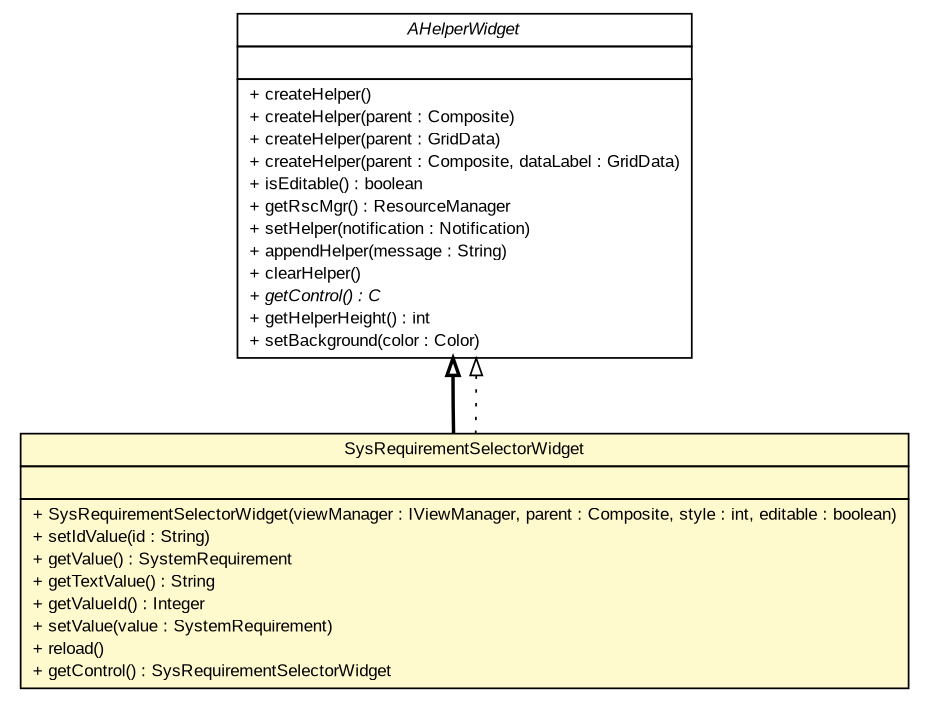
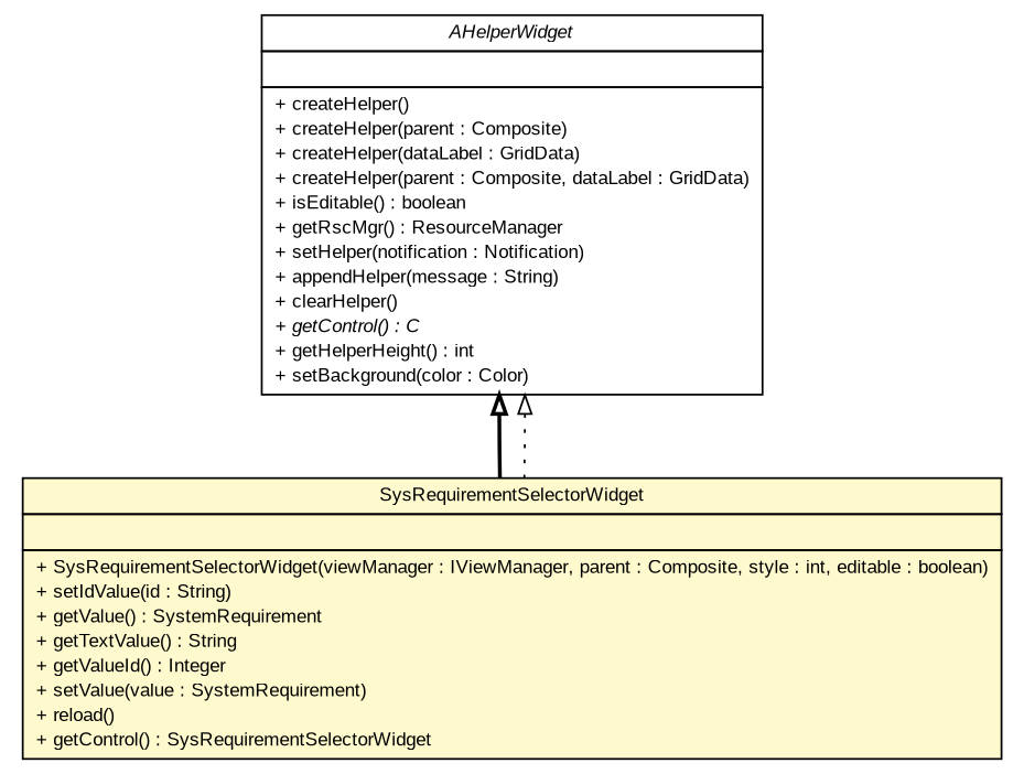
  digraph {
    nodesep=0.25
    ranksep=0.5
    node [fontcolor=black fontname=arial fontsize=10.0 shape=plaintext]
    edge [arrowtail=empty dir=back fontname=arial fontsize=10 headport=p labelfontname=arial labelfontsize=10 tailport=p]
-   n1 [label=<<table title="gov.sandia.cf.parts.widgets.AHelperWidget" border="0" cellborder="1" cellspacing="0" cellpadding="2" port="p" href="./AHelperWidget.html"> 		<tr><td><table border="0" cellspacing="0" cellpadding="1"> <tr><td align="center" balign="center"><font face="arial italic"> AHelperWidget </font></td></tr> 		</table></td></tr> 		<tr><td><table border="0" cellspacing="0" cellpadding="1"> <tr><td align="left" balign="left">  </td></tr> 		</table></td></tr> 		<tr><td><table border="0" cellspacing="0" cellpadding="1"> <tr><td align="left" balign="left"> + createHelper() </td></tr> <tr><td align="left" balign="left"> + createHelper(parent : Composite) </td></tr> <tr><td align="left" balign="left"> + createHelper(parent : GridData) </td></tr> <tr><td align="left" balign="left"> + createHelper(parent : Composite, dataLabel : GridData) </td></tr> <tr><td align="left" balign="left"> + isEditable() : boolean </td></tr> <tr><td align="left" balign="left"> + getRscMgr() : ResourceManager </td></tr> <tr><td align="left" balign="left"> + setHelper(notification : Notification) </td></tr> <tr><td align="left" balign="left"> + appendHelper(message : String) </td></tr> <tr><td align="left" balign="left"> + clearHelper() </td></tr> <tr><td align="left" balign="left"><font face="arial italic" point-size="10.0"> + getControl() : C </font></td></tr> <tr><td align="left" balign="left"> + getHelperHeight() : int </td></tr> <tr><td align="left" balign="left"> + setBackground(color : Color) </td></tr> 		</table></td></tr> 		</table>>]
+   n1 [label=<<table title="gov.sandia.cf.parts.widgets.AHelperWidget" border="0" cellborder="1" cellspacing="0" cellpadding="2" port="p" href="./AHelperWidget.html"> 		<tr><td><table border="0" cellspacing="0" cellpadding="1"> <tr><td align="center" balign="center"><font face="arial italic"> AHelperWidget </font></td></tr> 		</table></td></tr> 		<tr><td><table border="0" cellspacing="0" cellpadding="1"> <tr><td align="left" balign="left">  </td></tr> 		</table></td></tr> 		<tr><td><table border="0" cellspacing="0" cellpadding="1"> <tr><td align="left" balign="left"> + createHelper() </td></tr> <tr><td align="left" balign="left"> + createHelper(parent : Composite) </td></tr> <tr><td align="left" balign="left"> + createHelper(dataLabel : GridData) </td></tr> <tr><td align="left" balign="left"> + createHelper(parent : Composite, dataLabel : GridData) </td></tr> <tr><td align="left" balign="left"> + isEditable() : boolean </td></tr> <tr><td align="left" balign="left"> + getRscMgr() : ResourceManager </td></tr> <tr><td align="left" balign="left"> + setHelper(notification : Notification) </td></tr> <tr><td align="left" balign="left"> + appendHelper(message : String) </td></tr> <tr><td align="left" balign="left"> + clearHelper() </td></tr> <tr><td align="left" balign="left"><font face="arial italic" point-size="10.0"> + getControl() : C </font></td></tr> <tr><td align="left" balign="left"> + getHelperHeight() : int </td></tr> <tr><td align="left" balign="left"> + setBackground(color : Color) </td></tr> 		</table></td></tr> 		</table>>]
    n2 [label=<<table title="gov.sandia.cf.parts.widgets.SysRequirementSelectorWidget" border="0" cellborder="1" cellspacing="0" cellpadding="2" port="p" bgcolor="lemonChiffon" href="./SysRequirementSelectorWidget.html"> 		<tr><td><table border="0" cellspacing="0" cellpadding="1"> <tr><td align="center" balign="center"> SysRequirementSelectorWidget </td></tr> 		</table></td></tr> 		<tr><td><table border="0" cellspacing="0" cellpadding="1"> <tr><td align="left" balign="left">  </td></tr> 		</table></td></tr> 		<tr><td><table border="0" cellspacing="0" cellpadding="1"> <tr><td align="left" balign="left"> + SysRequirementSelectorWidget(viewManager : IViewManager, parent : Composite, style : int, editable : boolean) </td></tr> <tr><td align="left" balign="left"> + setIdValue(id : String) </td></tr> <tr><td align="left" balign="left"> + getValue() : SystemRequirement </td></tr> <tr><td align="left" balign="left"> + getTextValue() : String </td></tr> <tr><td align="left" balign="left"> + getValueId() : Integer </td></tr> <tr><td align="left" balign="left"> + setValue(value : SystemRequirement) </td></tr> <tr><td align="left" balign="left"> + reload() </td></tr> <tr><td align="left" balign="left"> + getControl() : SysRequirementSelectorWidget </td></tr> 		</table></td></tr> 		</table>>]
    n1 -> n2 [style=bold]
    n1 -> n2 [style=dotted]
  }
